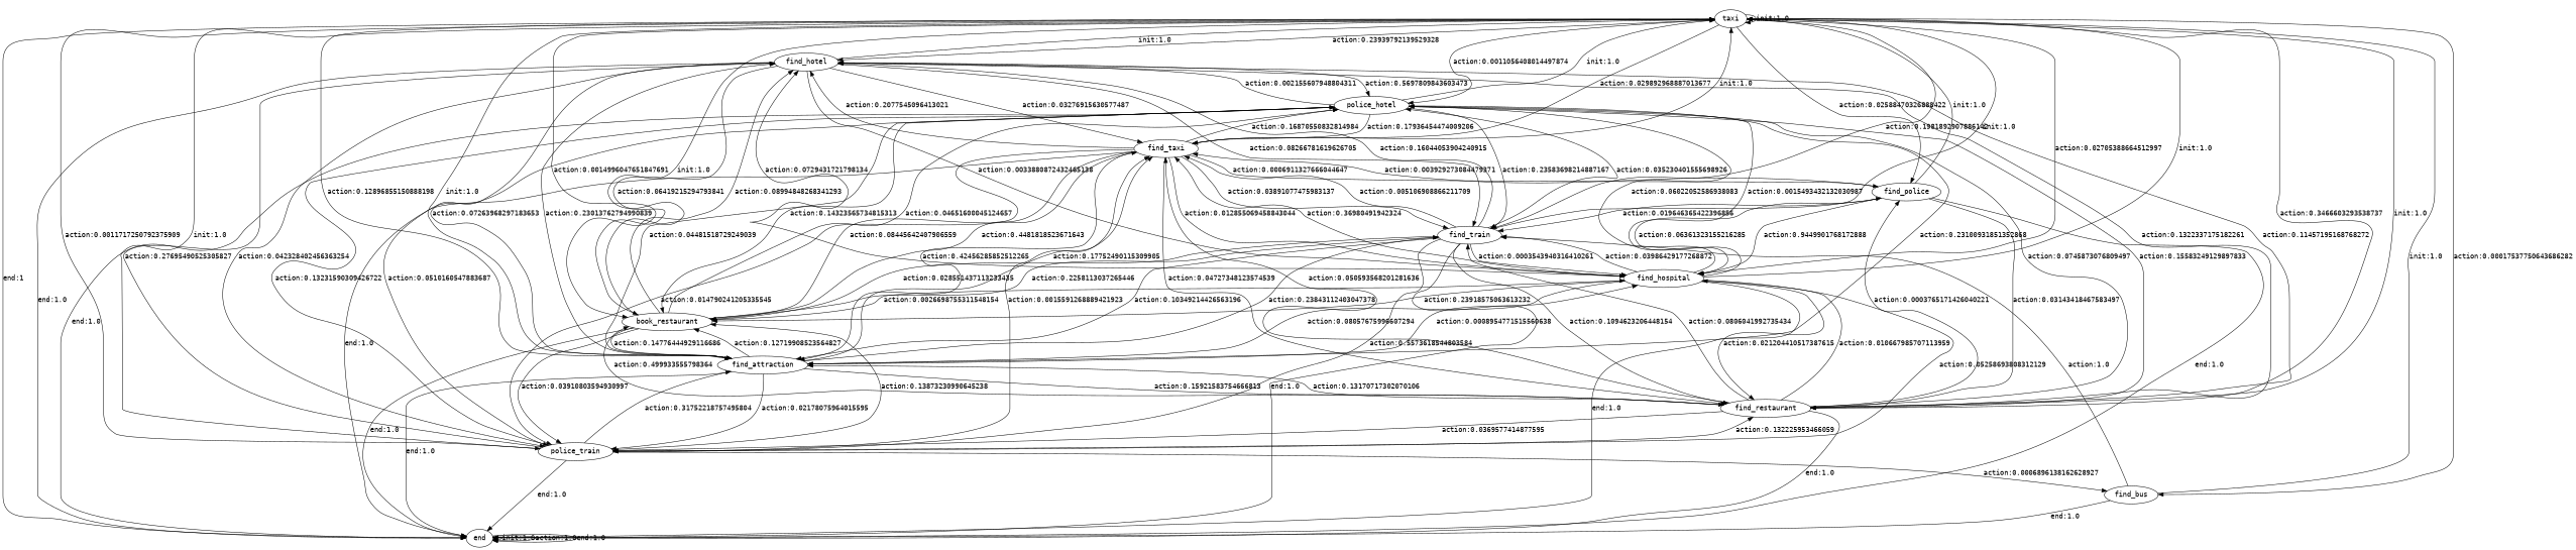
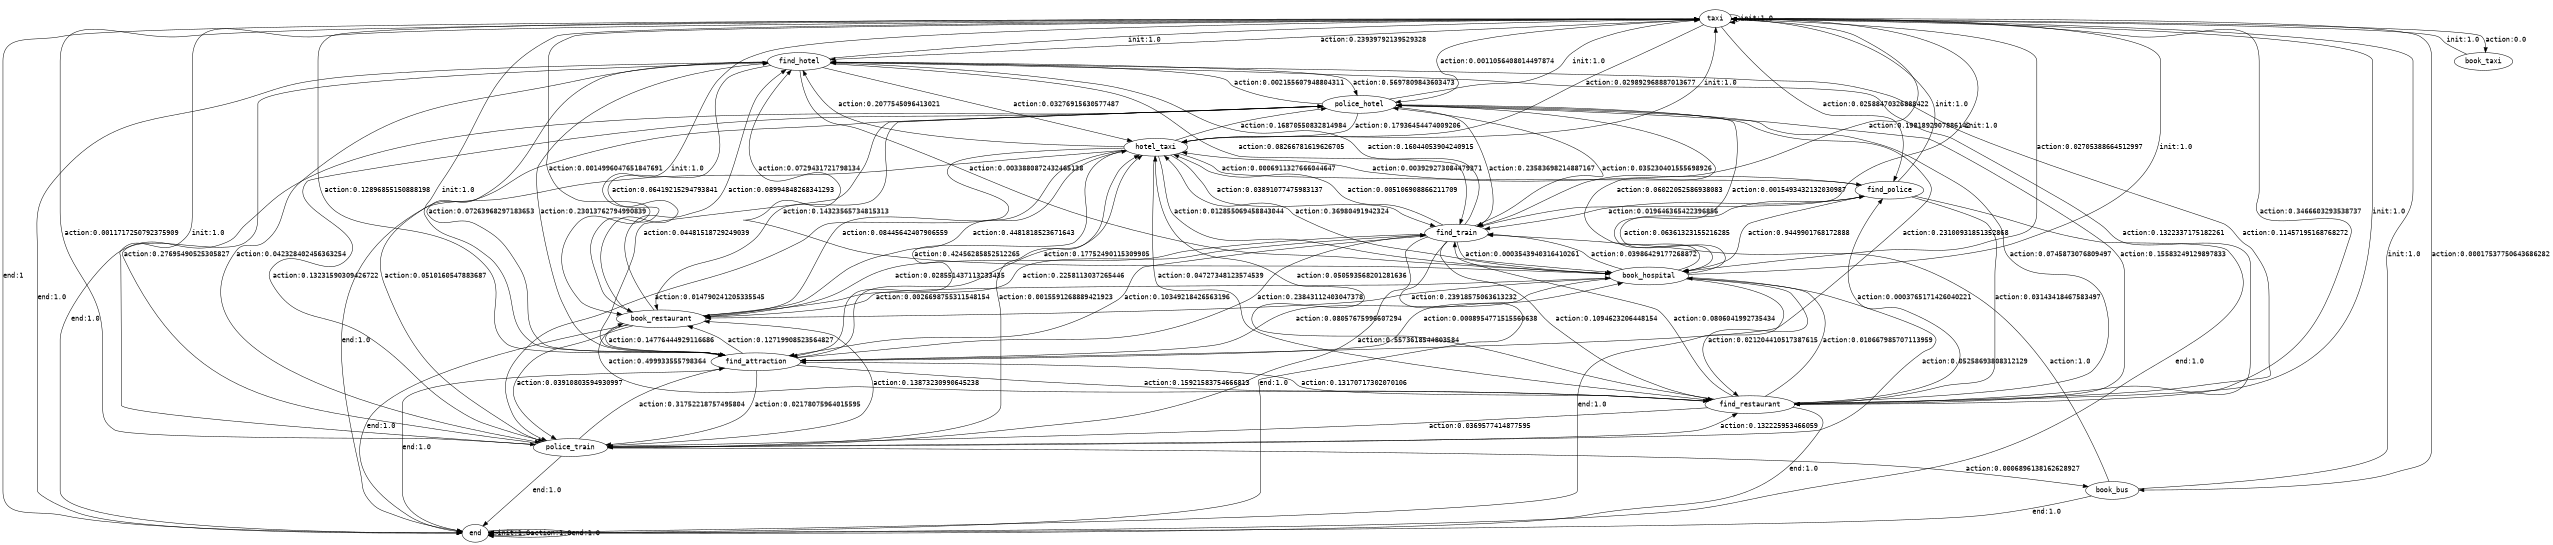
  digraph {
    fontname="DejaVu Sans Mono"
    node [fontname="DejaVu Sans Mono"]
    edge [fontname="DejaVu Sans Mono"]
    n1 [label=taxi]
    n2 [label=find_hotel]
    n3 [label=police_hotel]
    n4 [label=find_train]
    n5 [label=police_train]
    n6 [label=find_attraction]
    n7 [label=find_restaurant]
    n8 [label=book_restaurant]
-   n9 [label=find_hospital]
-   n11 [label=find_taxi]
-   n12 [label=find_bus]
+   n9 [label=book_hospital]
+   n10 [label=book_taxi]
+   n11 [label=hotel_taxi]
+   n12 [label=book_bus]
    n13 [label=find_police]
    n14 [label=end]
    n1 -> n1 [label="init:1.0"]
    n1 -> n2 [label="action:0.23939792139529328"]
    n1 -> n3 [label="action:0.0011056408014497874"]
    n1 -> n4 [label="action:0.1981892907886142"]
    n1 -> n5 [label="action:0.0011717250792375909"]
    n1 -> n6 [label="action:0.12896855150888198"]
    n1 -> n7 [label="action:0.3466603293538737"]
    n1 -> n8 [label="action:0.0014996047651847691"]
    n1 -> n9 [label="action:0.02705388664512997"]
+   n1 -> n10 [label="action:0.0"]
    n1 -> n11 [label="action:0.029892968887013677"]
    n1 -> n12 [label="action:0.00017537750643686282"]
    n1 -> n13 [label="action:0.02588470326888422"]
    n1 -> n14 [label="end:1"]
    n2 -> n1 [label="init:1.0"]
    n2 -> n3 [label="action:0.5697809843603473"]
    n2 -> n4 [label="action:0.08266781619626705"]
    n2 -> n5 [label="action:0.042328402456363254"]
    n2 -> n6 [label="action:0.07263968297183653"]
    n2 -> n7 [label="action:0.1322337175182261"]
    n2 -> n8 [label="action:0.06419215294793841"]
    n2 -> n9 [label="action:0.0033880872432465138"]
    n2 -> n11 [label="action:0.03276915630577487"]
    n2 -> n14 [label="end:1.0"]
    n3 -> n1 [label="init:1.0"]
    n3 -> n2 [label="action:0.002155607948804311"]
    n3 -> n4 [label="action:0.23583698214887167"]
    n3 -> n5 [label="action:0.0510160547883687"]
    n3 -> n6 [label="action:0.23100931851352868"]
    n3 -> n7 [label="action:0.15583249129897833"]
    n3 -> n8 [label="action:0.14323565734815313"]
    n3 -> n9 [label="action:0.0015493432132030987"]
    n3 -> n11 [label="action:0.17936454474009206"]
    n3 -> n14 [label="end:1.0"]
    n4 -> n1 [label="init:1.0"]
    n4 -> n2 [label="action:0.16044053904240915"]
    n4 -> n3 [label="action:0.035230401555698926"]
    n4 -> n5 [label="action:0.5573618544803584"]
-   n4 -> n6 [label="action:0.10349214426563196"]
+   n4 -> n6 [label="action:0.10349218426563196"]
    n4 -> n7 [label="action:0.1094623206448154"]
    n4 -> n8 [label="action:0.028551437113233435"]
    n4 -> n9 [label="action:0.0003543940316410261"]
    n4 -> n11 [label="action:0.005106908866211709"]
    n4 -> n14 [label="end:1.0"]
    n5 -> n1 [label="init:1.0"]
    n5 -> n2 [label="action:0.27695490525305827"]
    n5 -> n3 [label="action:0.13231590309426722"]
    n5 -> n6 [label="action:0.31752218757495804"]
    n5 -> n7 [label="action:0.132225953466059"]
    n5 -> n8 [label="action:0.13873230990645238"]
    n5 -> n11 [label="action:0.0015591268889421923"]
    n5 -> n12 [label="action:0.0006896138162628927"]
    n5 -> n14 [label="end:1.0"]
    n6 -> n1 [label="init:1.0"]
    n6 -> n2 [label="action:0.23013762794990839"]
    n6 -> n3 [label="action:0.04481518729249039"]
    n6 -> n4 [label="action:0.23843112403047378"]
    n6 -> n5 [label="action:0.02178075964015595"]
    n6 -> n7 [label="action:0.15921583754666813"]
    n6 -> n8 [label="action:0.12719908523564827"]
    n6 -> n9 [label="action:0.0008954771515560638"]
    n6 -> n11 [label="action:0.17752490115309905"]
    n6 -> n14 [label="end:1.0"]
    n7 -> n1 [label="init:1.0"]
    n7 -> n2 [label="action:0.11457195168768272"]
    n7 -> n3 [label="action:0.0745873076809497"]
    n7 -> n4 [label="action:0.0806041992735434"]
    n7 -> n5 [label="action:0.0369577414877595"]
    n7 -> n6 [label="action:0.13170717302070106"]
    n7 -> n8 [label="action:0.499933555798364"]
    n7 -> n9 [label="action:0.010667985707113959"]
    n7 -> n11 [label="action:0.050593568201281636"]
    n7 -> n13 [label="action:0.0003765171426040221"]
    n7 -> n14 [label="end:1.0"]
    n8 -> n1 [label="init:1.0"]
    n8 -> n2 [label="action:0.08994848268341293"]
-   n8 -> n3 [label="action:0.04651600045124657"]
    n8 -> n4 [label="action:0.2258113037265446"]
    n8 -> n5 [label="action:0.03910803594930997"]
    n8 -> n6 [label="action:0.14776444929116686"]
    n8 -> n9 [label="action:0.0026698755311548154"]
    n8 -> n11 [label="action:0.4481818523671643"]
    n8 -> n14 [label="end:1.0"]
    n9 -> n1 [label="init:1.0"]
    n9 -> n2 [label="action:0.0729431721798134"]
    n9 -> n3 [label="action:0.06022052586938083"]
    n9 -> n4 [label="action:0.03986429177268872"]
    n9 -> n5 [label="action:0.05258693808312129"]
    n9 -> n6 [label="action:0.08057675996607294"]
    n9 -> n7 [label="action:0.021204410517387615"]
    n9 -> n8 [label="action:0.23918575063613232"]
    n9 -> n11 [label="action:0.36980491942324"]
    n9 -> n13 [label="action:0.06361323155216285"]
    n9 -> n14 [label="end:1.0"]
+   n10 -> n1 [label="init:1.0"]
    n11 -> n1 [label="init:1.0"]
    n11 -> n2 [label="action:0.2077545096413021"]
    n11 -> n3 [label="action:0.16870550832814984"]
    n11 -> n4 [label="action:0.03891077475983137"]
    n11 -> n5 [label="action:0.014790241205335545"]
    n11 -> n6 [label="action:0.42456285852512265"]
    n11 -> n7 [label="action:0.04727348123574539"]
    n11 -> n8 [label="action:0.08445642407906559"]
    n11 -> n9 [label="action:0.012855069458843044"]
    n11 -> n13 [label="action:0.0006911327666044647"]
    n11 -> n14 [label="end:1.0"]
    n12 -> n1 [label="init:1.0"]
    n12 -> n4 [label="action:1.0"]
    n12 -> n14 [label="end:1.0"]
    n13 -> n1 [label="init:1.0"]
    n13 -> n4 [label="action:0.019646365422396856"]
    n13 -> n7 [label="action:0.03143418467583497"]
    n13 -> n9 [label="action:0.9449901768172888"]
    n13 -> n11 [label="action:0.003929273084479371"]
    n13 -> n14 [label="end:1.0"]
    n14 -> n14 [label="init:1.0"]
    n14 -> n14 [label="action:1.0"]
    n14 -> n14 [label="end:1.0"]
  }
